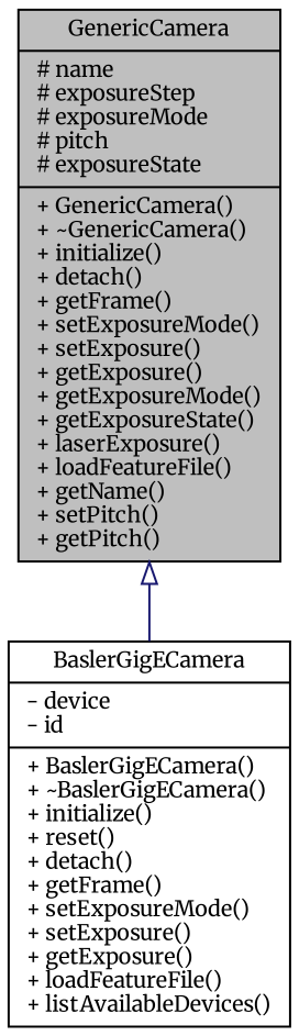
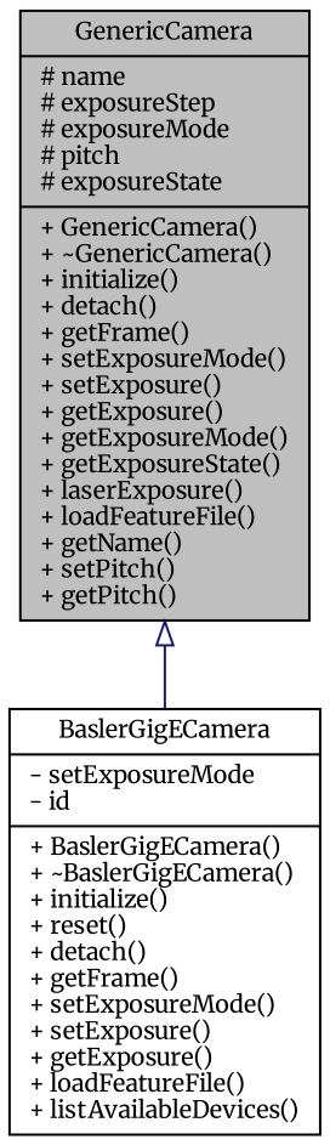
  digraph {
    fontname=Merriweather
    node [color=black fontname=Merriweather fontsize=10 shape=record style=filled]
    n1 [fillcolor=grey75 fontcolor=black height=0.2 label="{GenericCamera\n|# name\l# exposureStep\l# exposureMode\l# pitch\l# exposureState\l|+ GenericCamera()\l+ ~GenericCamera()\l+ initialize()\l+ detach()\l+ getFrame()\l+ setExposureMode()\l+ setExposure()\l+ getExposure()\l+ getExposureMode()\l+ getExposureState()\l+ laserExposure()\l+ loadFeatureFile()\l+ getName()\l+ setPitch()\l+ getPitch()\l}" width=0.4]
-   n2 [fillcolor=white height=0.2 label="{BaslerGigECamera\n|- device\l- id\l|+ BaslerGigECamera()\l+ ~BaslerGigECamera()\l+ initialize()\l+ reset()\l+ detach()\l+ getFrame()\l+ setExposureMode()\l+ setExposure()\l+ getExposure()\l+ loadFeatureFile()\l+ listAvailableDevices()\l}" width=0.4]
+   n2 [fillcolor=white height=0.2 label="{BaslerGigECamera\n|- setExposureMode\l- id\l|+ BaslerGigECamera()\l+ ~BaslerGigECamera()\l+ initialize()\l+ reset()\l+ detach()\l+ getFrame()\l+ setExposureMode()\l+ setExposure()\l+ getExposure()\l+ loadFeatureFile()\l+ listAvailableDevices()\l}" width=0.4]
    n1 -> n2 [arrowtail=onormal color=midnightblue dir=back fontname=Merriweather fontsize=10 labelfontname=Helvetica labelfontsize=10 style=solid]
  }
